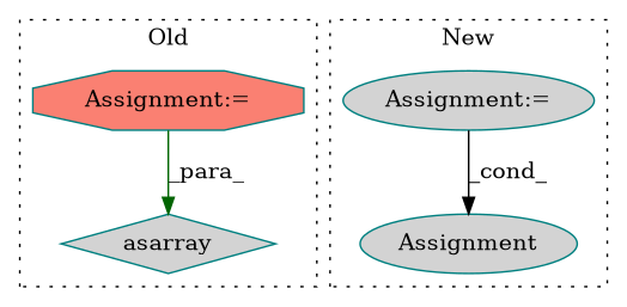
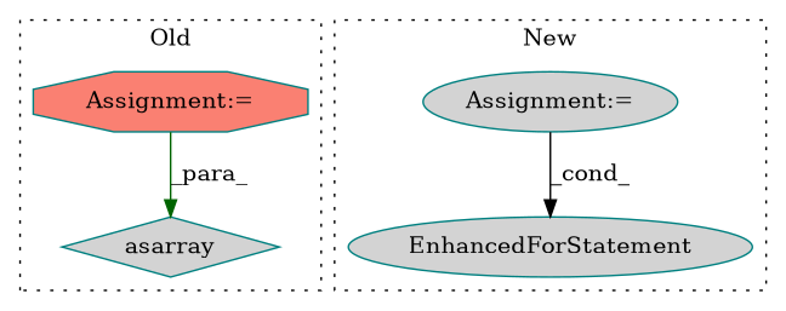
  digraph {
    node [a=7 color=teal fillcolor=lightgrey l="53,2" s="4188,4288" shape=ellipse style=filled]
    n1 [a=32 l="8,1" label=asarray s="5367,5386" shape=diamond]
    n2 [fillcolor=salmon l=24 label="Assignment:=" s=4965 shape=octagon]
-   n3 [a=70 label=Assignment]
+   n3 [a=70 label=EnhancedForStatement]
    n4 [label="Assignment:="]
    subgraph cluster_1 {
      label=Old
      style=dotted
      n1
      n2
    }
    subgraph cluster_2 {
      label=New
      style=dotted
      n3
      n4
    }
    n2 -> n1 [color=darkgreen label=_para_]
    n4 -> n3 [color=black label=_cond_]
  }
